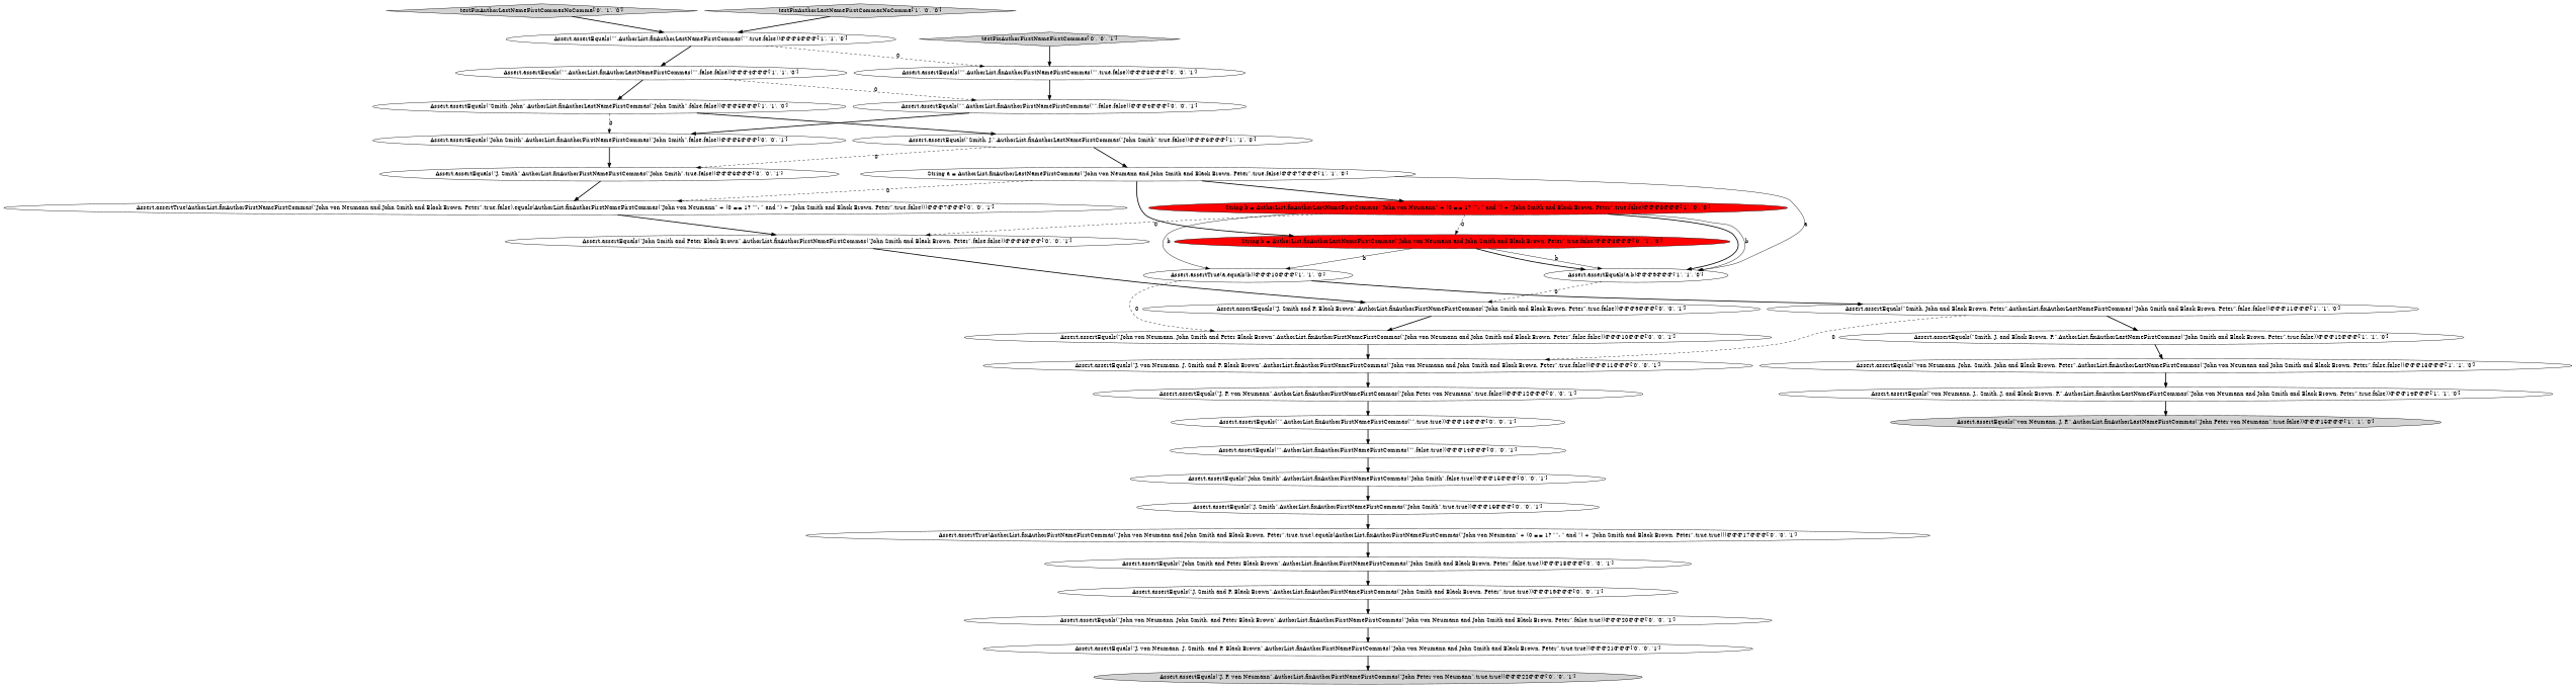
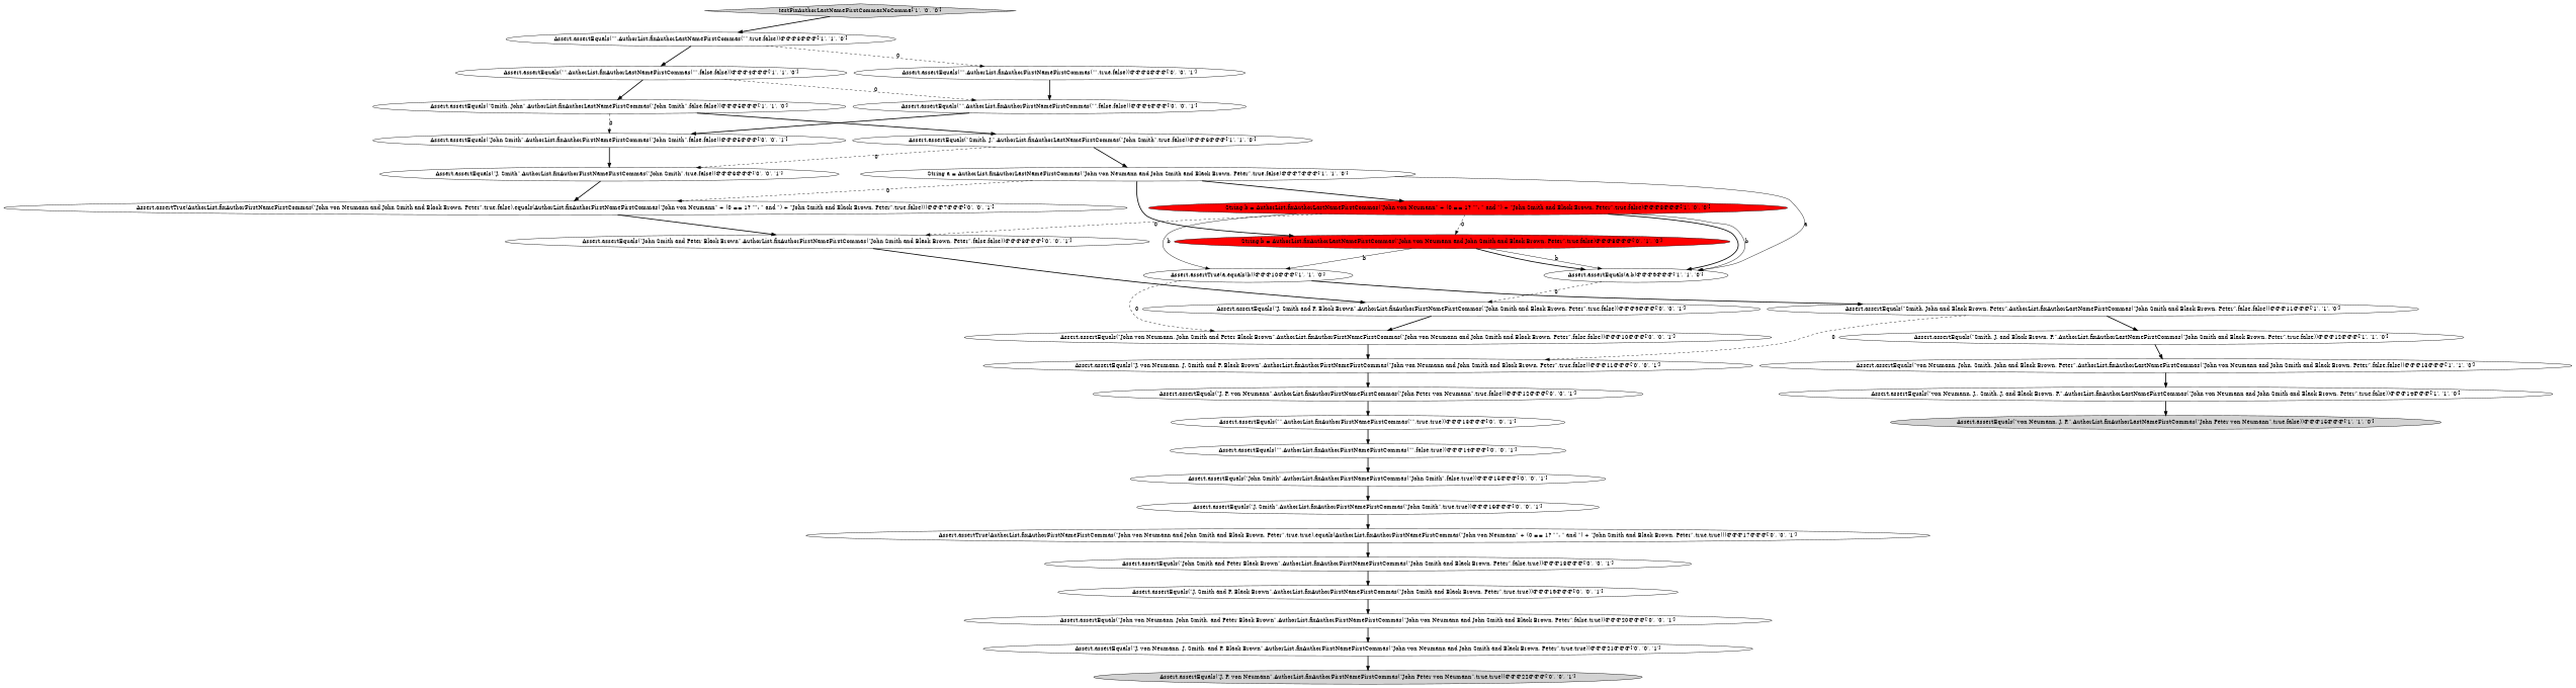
  digraph {
    node [fillcolor=white shape=ellipse style=filled]
    edge [style=bold]
    n1 [label="Assert.assertTrue(AuthorList.fixAuthorFirstNameFirstCommas(\"John von Neumann and John Smith and Black Brown, Peter\",true,false).equals(AuthorList.fixAuthorFirstNameFirstCommas(\"John von Neumann\" + (0 == 1? \"\": \" and \") + \"John Smith and Black Brown, Peter\",true,false)))@@@7@@@['0', '0', '1']"]
    n2 [label="Assert.assertEquals(\"John Smith and Peter Black Brown\",AuthorList.fixAuthorFirstNameFirstCommas(\"John Smith and Black Brown, Peter\",false,false))@@@8@@@['0', '0', '1']"]
    n3 [label="Assert.assertEquals(\"J. Smith and P. Black Brown\",AuthorList.fixAuthorFirstNameFirstCommas(\"John Smith and Black Brown, Peter\",true,false))@@@9@@@['0', '0', '1']"]
    n4 [fillcolor=lightgray label="Assert.assertEquals(\"J. P. von Neumann\",AuthorList.fixAuthorFirstNameFirstCommas(\"John Peter von Neumann\",true,true))@@@22@@@['0', '0', '1']"]
    n5 [label="Assert.assertEquals(\"Smith, John\",AuthorList.fixAuthorLastNameFirstCommas(\"John Smith\",false,false))@@@5@@@['1', '1', '0']"]
    n6 [label="Assert.assertEquals(\"John Smith\",AuthorList.fixAuthorFirstNameFirstCommas(\"John Smith\",false,false))@@@5@@@['0', '0', '1']"]
    n7 [label="Assert.assertEquals(\"Smith, J.\",AuthorList.fixAuthorLastNameFirstCommas(\"John Smith\",true,false))@@@6@@@['1', '1', '0']"]
    n8 [label="Assert.assertEquals(\"J. Smith\",AuthorList.fixAuthorFirstNameFirstCommas(\"John Smith\",true,false))@@@6@@@['0', '0', '1']"]
    n9 [label="String a = AuthorList.fixAuthorLastNameFirstCommas(\"John von Neumann and John Smith and Black Brown, Peter\",true,false)@@@7@@@['1', '1', '0']"]
    n10 [label="Assert.assertEquals(\"\",AuthorList.fixAuthorLastNameFirstCommas(\"\",false,false))@@@4@@@['1', '1', '0']"]
    n11 [label="Assert.assertEquals(\"\",AuthorList.fixAuthorFirstNameFirstCommas(\"\",false,false))@@@4@@@['0', '0', '1']"]
    n12 [label="Assert.assertEquals(\"John von Neumann, John Smith and Peter Black Brown\",AuthorList.fixAuthorFirstNameFirstCommas(\"John von Neumann and John Smith and Black Brown, Peter\",false,false))@@@10@@@['0', '0', '1']"]
    n13 [label="Assert.assertEquals(\"John von Neumann, John Smith, and Peter Black Brown\",AuthorList.fixAuthorFirstNameFirstCommas(\"John von Neumann and John Smith and Black Brown, Peter\",false,true))@@@20@@@['0', '0', '1']"]
    n14 [label="Assert.assertEquals(\"J. von Neumann, J. Smith, and P. Black Brown\",AuthorList.fixAuthorFirstNameFirstCommas(\"John von Neumann and John Smith and Black Brown, Peter\",true,true))@@@21@@@['0', '0', '1']"]
    n15 [label="Assert.assertEquals(\"J. Smith\",AuthorList.fixAuthorFirstNameFirstCommas(\"John Smith\",true,true))@@@16@@@['0', '0', '1']"]
    n16 [label="Assert.assertTrue(AuthorList.fixAuthorFirstNameFirstCommas(\"John von Neumann and John Smith and Black Brown, Peter\",true,true).equals(AuthorList.fixAuthorFirstNameFirstCommas(\"John von Neumann\" + (0 == 1? \"\": \" and \") + \"John Smith and Black Brown, Peter\",true,true)))@@@17@@@['0', '0', '1']"]
    n17 [label="Assert.assertEquals(\"John Smith and Peter Black Brown\",AuthorList.fixAuthorFirstNameFirstCommas(\"John Smith and Black Brown, Peter\",false,true))@@@18@@@['0', '0', '1']"]
    n18 [label="Assert.assertEquals(a,b)@@@9@@@['1', '1', '0']"]
    n19 [label="Assert.assertTrue(a.equals(b))@@@10@@@['1', '1', '0']"]
    n20 [label="Assert.assertEquals(\"Smith, John and Black Brown, Peter\",AuthorList.fixAuthorLastNameFirstCommas(\"John Smith and Black Brown, Peter\",false,false))@@@11@@@['1', '1', '0']"]
-   n21 [fillcolor=lightgray label="testFixAuthorLastNameFirstCommasNoComma['0', '1', '0']" shape=diamond]
    n22 [label="Assert.assertEquals(\"\",AuthorList.fixAuthorLastNameFirstCommas(\"\",true,false))@@@3@@@['1', '1', '0']"]
    n23 [label="Assert.assertEquals(\"\",AuthorList.fixAuthorFirstNameFirstCommas(\"\",true,false))@@@3@@@['0', '0', '1']"]
    n24 [label="Assert.assertEquals(\"J. von Neumann, J. Smith and P. Black Brown\",AuthorList.fixAuthorFirstNameFirstCommas(\"John von Neumann and John Smith and Black Brown, Peter\",true,false))@@@11@@@['0', '0', '1']"]
    n25 [label="Assert.assertEquals(\"J. P. von Neumann\",AuthorList.fixAuthorFirstNameFirstCommas(\"John Peter von Neumann\",true,false))@@@12@@@['0', '0', '1']"]
    n26 [label="Assert.assertEquals(\"\",AuthorList.fixAuthorFirstNameFirstCommas(\"\",true,true))@@@13@@@['0', '0', '1']"]
    n27 [label="Assert.assertEquals(\"J. Smith and P. Black Brown\",AuthorList.fixAuthorFirstNameFirstCommas(\"John Smith and Black Brown, Peter\",true,true))@@@19@@@['0', '0', '1']"]
    n28 [label="Assert.assertEquals(\"von Neumann, J., Smith, J. and Black Brown, P.\",AuthorList.fixAuthorLastNameFirstCommas(\"John von Neumann and John Smith and Black Brown, Peter\",true,false))@@@14@@@['1', '1', '0']"]
    n29 [fillcolor=lightgray label="Assert.assertEquals(\"von Neumann, J. P.\",AuthorList.fixAuthorLastNameFirstCommas(\"John Peter von Neumann\",true,false))@@@15@@@['1', '1', '0']"]
    n30 [label="Assert.assertEquals(\"\",AuthorList.fixAuthorFirstNameFirstCommas(\"\",false,true))@@@14@@@['0', '0', '1']"]
    n31 [label="Assert.assertEquals(\"John Smith\",AuthorList.fixAuthorFirstNameFirstCommas(\"John Smith\",false,true))@@@15@@@['0', '0', '1']"]
    n32 [label="Assert.assertEquals(\"Smith, J. and Black Brown, P.\",AuthorList.fixAuthorLastNameFirstCommas(\"John Smith and Black Brown, Peter\",true,false))@@@12@@@['1', '1', '0']"]
    n33 [fillcolor=lightgray label="testFixAuthorLastNameFirstCommasNoComma['1', '0', '0']" shape=diamond]
    n34 [fillcolor=red label="String b = AuthorList.fixAuthorLastNameFirstCommas(\"John von Neumann and John Smith and Black Brown, Peter\",true,false)@@@8@@@['0', '1', '0']"]
    n35 [fillcolor=red label="String b = AuthorList.fixAuthorLastNameFirstCommas(\"John von Neumann\" + (0 == 1? \"\": \" and \") + \"John Smith and Black Brown, Peter\",true,false)@@@8@@@['1', '0', '0']"]
    n36 [label="Assert.assertEquals(\"von Neumann, John, Smith, John and Black Brown, Peter\",AuthorList.fixAuthorLastNameFirstCommas(\"John von Neumann and John Smith and Black Brown, Peter\",false,false))@@@13@@@['1', '1', '0']"]
-   n37 [fillcolor=lightgray label="testFixAuthorFirstNameFirstCommas['0', '0', '1']" shape=diamond]
    n1 -> n2
    n2 -> n3
    n3 -> n12
    n5 -> n6 [label=0 style=dashed]
    n5 -> n7
    n6 -> n8
    n7 -> n8 [label=0 style=dashed]
    n7 -> n9
    n8 -> n1
    n9 -> n1 [label=0 style=dashed]
    n9 -> n18 [label=a style=solid]
    n9 -> n34
    n9 -> n35
    n10 -> n5
    n10 -> n11 [label=0 style=dashed]
    n11 -> n6
    n12 -> n24
    n13 -> n14
    n14 -> n4
    n15 -> n16
    n16 -> n17
    n17 -> n27
    n18 -> n3 [label=0 style=dashed]
    n19 -> n12 [label=0 style=dashed]
    n19 -> n20
    n20 -> n24 [label=0 style=dashed]
    n20 -> n32
-   n21 -> n22
    n22 -> n10
    n22 -> n23 [label=0 style=dashed]
    n23 -> n11
    n24 -> n25
    n25 -> n26
    n26 -> n30
    n27 -> n13
    n28 -> n29
    n30 -> n31
    n31 -> n15
    n32 -> n36
    n33 -> n22
    n34 -> n18 [label=b style=solid]
    n34 -> n18
    n34 -> n19 [label=b style=solid]
    n35 -> n2 [label=0 style=dashed]
    n35 -> n18
    n35 -> n18 [label=b style=solid]
    n35 -> n19 [label=b style=solid]
    n35 -> n34 [label=0 style=dashed]
    n36 -> n28
-   n37 -> n23
  }
